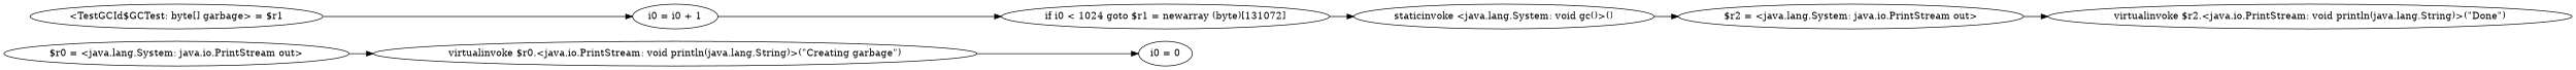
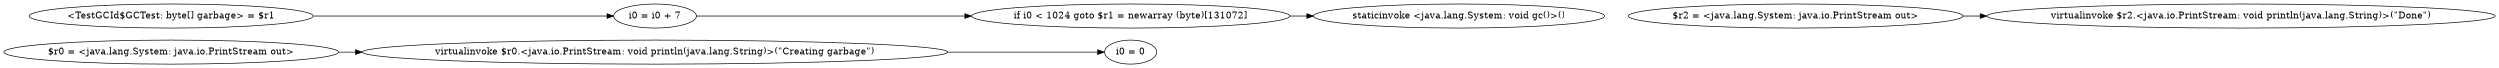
  digraph {
    rankdir=LR
    "$r0 = <java.lang.System: java.io.PrintStream out>"
    "virtualinvoke $r0.<java.io.PrintStream: void println(java.lang.String)>(\"Creating garbage\")"
    "i0 = 0"
    "if i0 < 1024 goto $r1 = newarray (byte)[131072]"
    "staticinvoke <java.lang.System: void gc()>()"
    "<TestGCId$GCTest: byte[] garbage> = $r1"
-   "i0 = i0 + 1"
+   "i0 = i0 + 1" [label="i0 = i0 + 7"]
    "$r2 = <java.lang.System: java.io.PrintStream out>"
    "virtualinvoke $r2.<java.io.PrintStream: void println(java.lang.String)>(\"Done\")"
    "$r0 = <java.lang.System: java.io.PrintStream out>" -> "virtualinvoke $r0.<java.io.PrintStream: void println(java.lang.String)>(\"Creating garbage\")"
    "virtualinvoke $r0.<java.io.PrintStream: void println(java.lang.String)>(\"Creating garbage\")" -> "i0 = 0"
    "if i0 < 1024 goto $r1 = newarray (byte)[131072]" -> "staticinvoke <java.lang.System: void gc()>()"
-   "staticinvoke <java.lang.System: void gc()>()" -> "$r2 = <java.lang.System: java.io.PrintStream out>"
    "<TestGCId$GCTest: byte[] garbage> = $r1" -> "i0 = i0 + 1"
    "i0 = i0 + 1" -> "if i0 < 1024 goto $r1 = newarray (byte)[131072]"
    "$r2 = <java.lang.System: java.io.PrintStream out>" -> "virtualinvoke $r2.<java.io.PrintStream: void println(java.lang.String)>(\"Done\")"
  }
